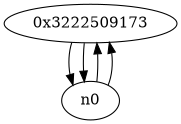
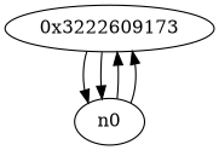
  digraph {
-   n1 [label="0x3222509173"]
+   n1 [label="0x3222609173"]
    n0
    n1 -> n0
    n1 -> n0
    n0 -> n1
    n0 -> n1
  }
